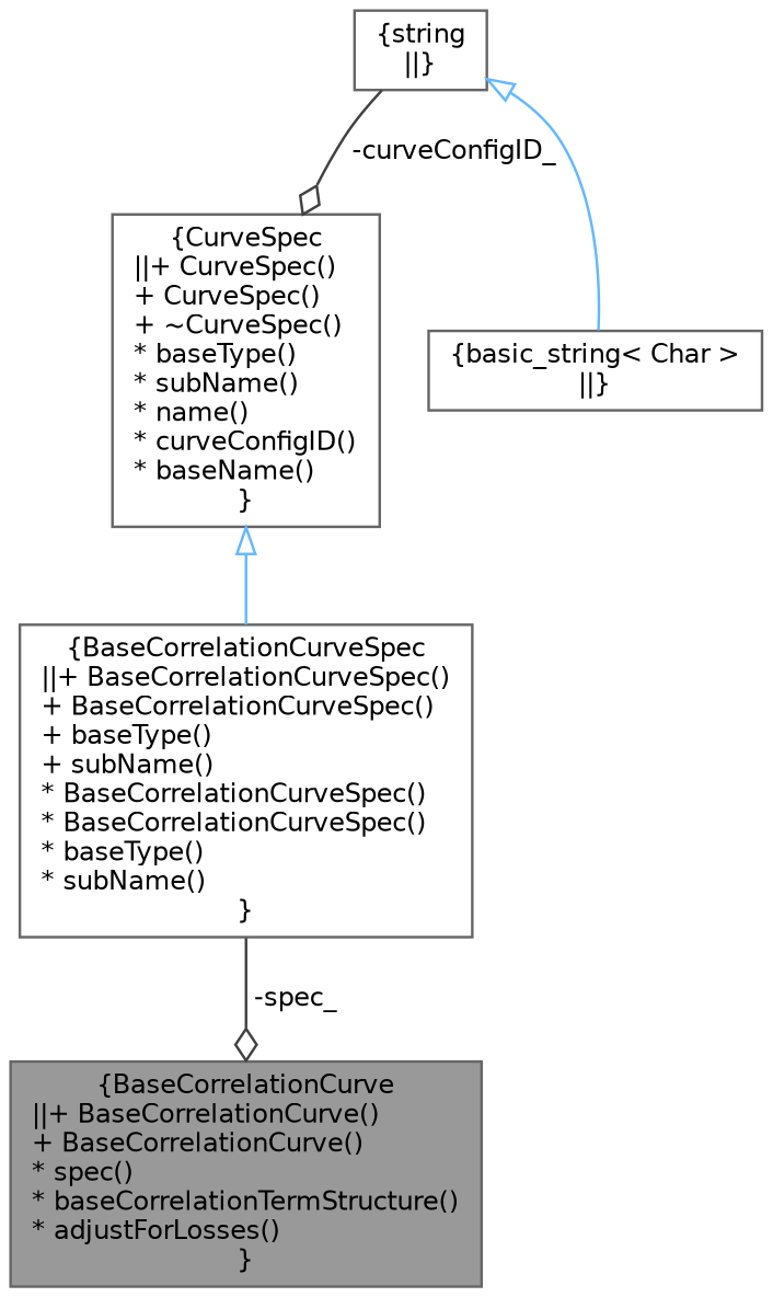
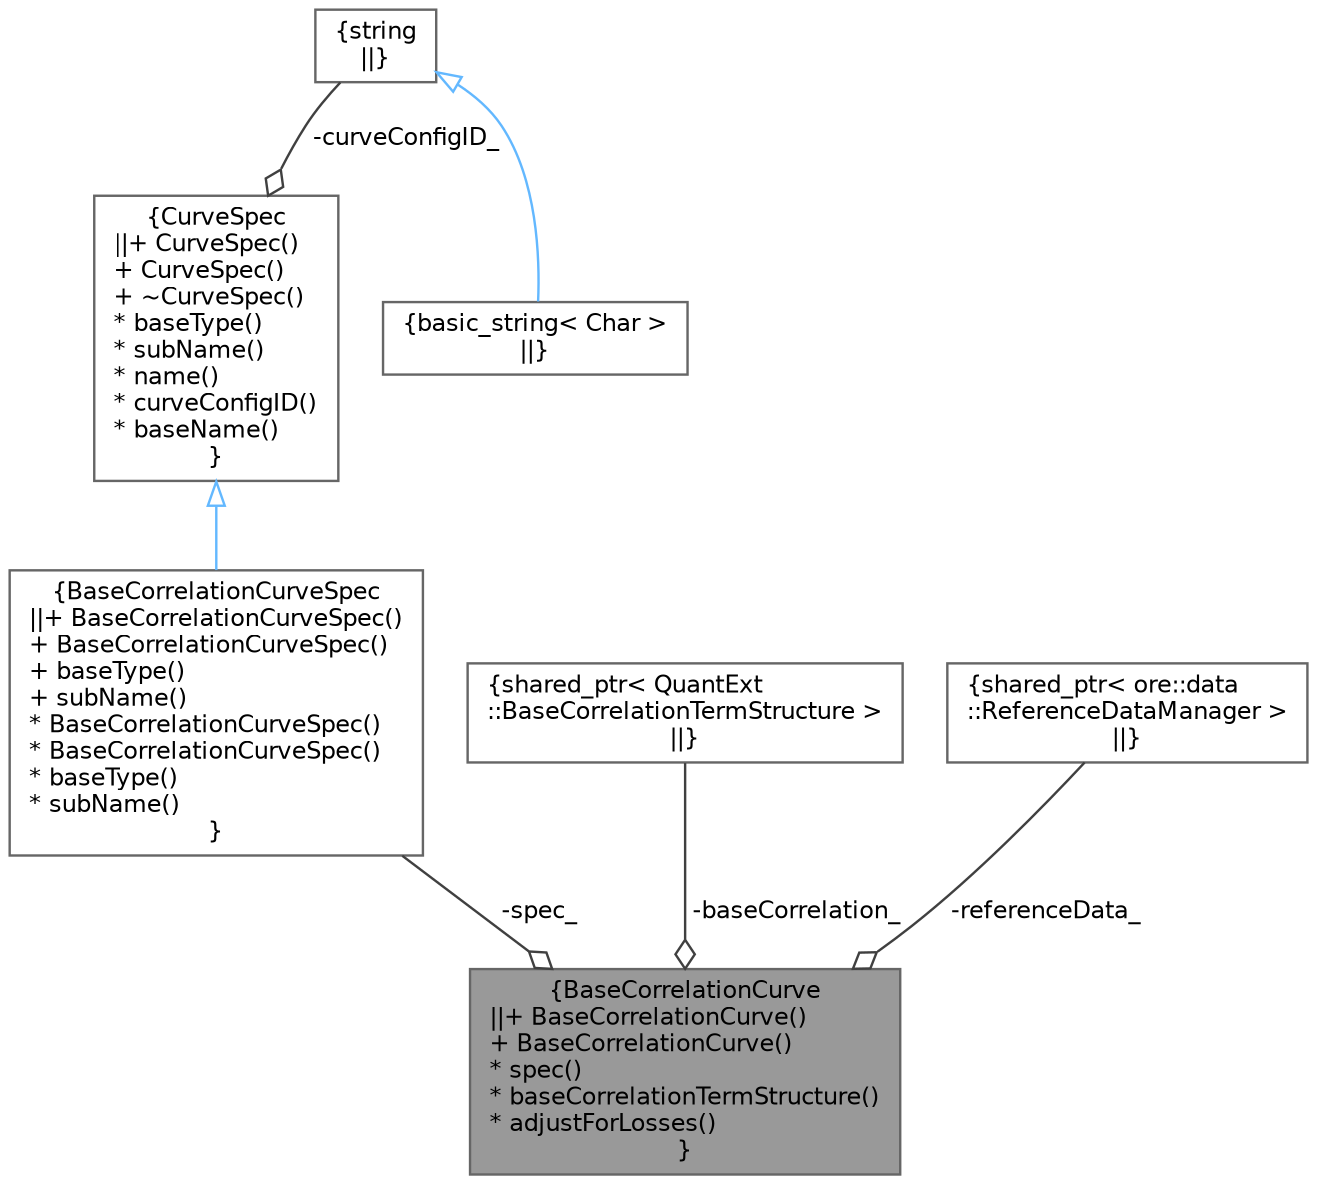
  digraph {
    node [color=gray40 fillcolor=white fontname=Helvetica fontsize=10 shape=box style=filled]
    edge [arrowhead=odiamond color=grey25 fontname=Helvetica fontsize=10 labelfontname=Helvetica labelfontsize=10 style=solid]
    n1 [fillcolor=grey60 fontcolor=black height=0.2 label="{BaseCorrelationCurve\n||+ BaseCorrelationCurve()\l+ BaseCorrelationCurve()\l* spec()\l* baseCorrelationTermStructure()\l* adjustForLosses()\l}" width=0.4]
    n2 [height=0.2 label="{BaseCorrelationCurveSpec\n||+ BaseCorrelationCurveSpec()\l+ BaseCorrelationCurveSpec()\l+ baseType()\l+ subName()\l* BaseCorrelationCurveSpec()\l* BaseCorrelationCurveSpec()\l* baseType()\l* subName()\l}" width=0.4]
    n3 [height=0.2 label="{CurveSpec\n||+ CurveSpec()\l+ CurveSpec()\l+ ~CurveSpec()\l* baseType()\l* subName()\l* name()\l* curveConfigID()\l* baseName()\l}" width=0.4]
    n4 [height=0.2 label="{string\n||}" width=0.4]
    n5 [height=0.2 label="{basic_string\< Char \>\n||}" width=0.4]
+   n6 [height=0.2 label="{shared_ptr\< QuantExt\l::BaseCorrelationTermStructure \>\n||}" width=0.4]
+   n7 [height=0.2 label="{shared_ptr\< ore::data\l::ReferenceDataManager \>\n||}" width=0.4]
    n2 -> n1 [label=" -spec_"]
    n3 -> n2 [arrowtail=onormal color=steelblue1 dir=back arrowhead=""]
    n4 -> n3 [label=" -curveConfigID_"]
    n4 -> n5 [arrowtail=onormal color=steelblue1 dir=back arrowhead=""]
+   n6 -> n1 [label=" -baseCorrelation_"]
+   n7 -> n1 [label=" -referenceData_"]
  }
